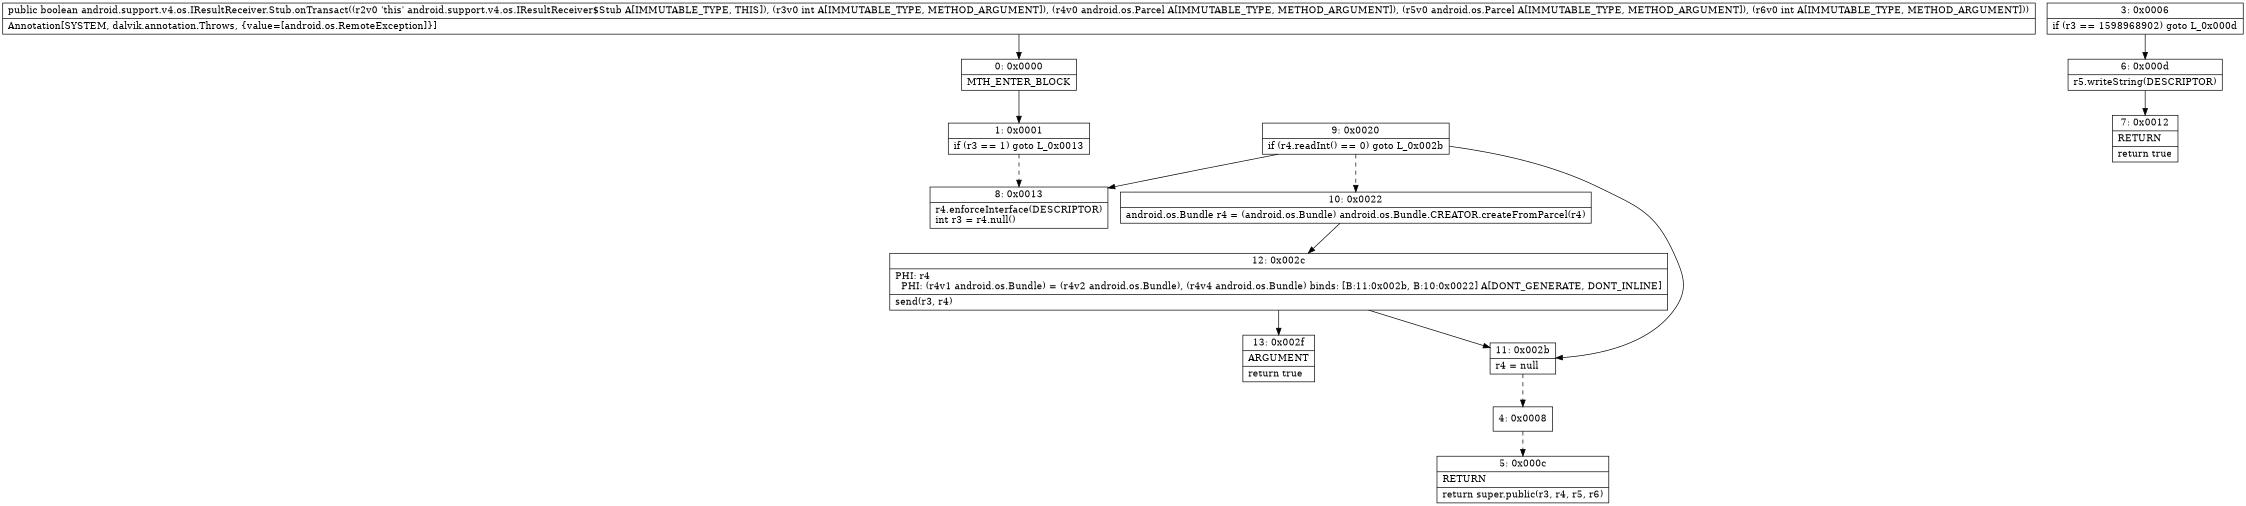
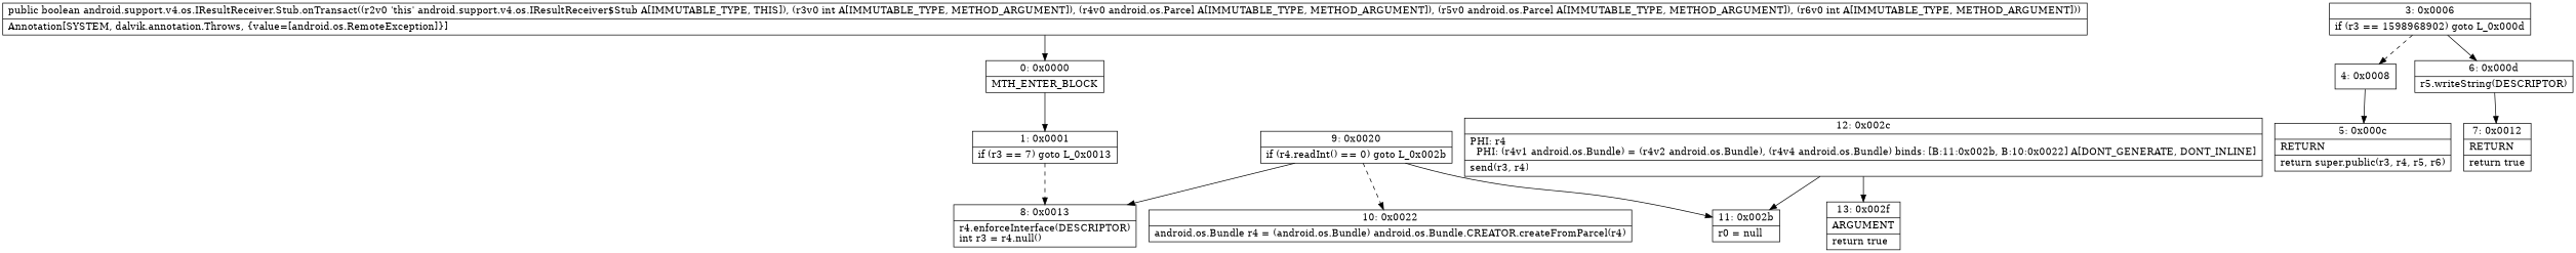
  digraph {
    fontname="DejaVu Serif"
    node [fontname="DejaVu Serif" shape=record]
    edge [fontname="DejaVu Serif"]
    n1 [label="{0\:\ 0x0000|MTH_ENTER_BLOCK\l}"]
-   n2 [label="{1\:\ 0x0001|if (r3 == 1) goto L_0x0013\l}"]
+   n2 [label="{1\:\ 0x0001|if (r3 == 7) goto L_0x0013\l}"]
    n3 [label="{8\:\ 0x0013|r4.enforceInterface(DESCRIPTOR)\lint r3 = r4.null()\l}"]
    n4 [label="{3\:\ 0x0006|if (r3 == 1598968902) goto L_0x000d\l}"]
    n5 [label="{4\:\ 0x0008}"]
    n6 [label="{6\:\ 0x000d|r5.writeString(DESCRIPTOR)\l}"]
    n7 [label="{5\:\ 0x000c|RETURN\l|return super.public(r3, r4, r5, r6)\l}"]
    n8 [label="{7\:\ 0x0012|RETURN\l|return true\l}"]
    n9 [label="{9\:\ 0x0020|if (r4.readInt() == 0) goto L_0x002b\l}"]
    n10 [label="{10\:\ 0x0022|android.os.Bundle r4 = (android.os.Bundle) android.os.Bundle.CREATOR.createFromParcel(r4)\l}"]
-   n11 [label="{11\:\ 0x002b|r4 = null\l}"]
+   n11 [label="{11\:\ 0x002b|r0 = null\l}"]
    n12 [label="{12\:\ 0x002c|PHI: r4 \l  PHI: (r4v1 android.os.Bundle) = (r4v2 android.os.Bundle), (r4v4 android.os.Bundle) binds: [B:11:0x002b, B:10:0x0022] A[DONT_GENERATE, DONT_INLINE]\l|send(r3, r4)\l}"]
    n13 [label="{13\:\ 0x002f|ARGUMENT\l|return true\l}"]
    n14 [label="{public boolean android.support.v4.os.IResultReceiver.Stub.onTransact((r2v0 'this' android.support.v4.os.IResultReceiver$Stub A[IMMUTABLE_TYPE, THIS]), (r3v0 int A[IMMUTABLE_TYPE, METHOD_ARGUMENT]), (r4v0 android.os.Parcel A[IMMUTABLE_TYPE, METHOD_ARGUMENT]), (r5v0 android.os.Parcel A[IMMUTABLE_TYPE, METHOD_ARGUMENT]), (r6v0 int A[IMMUTABLE_TYPE, METHOD_ARGUMENT]))  | Annotation[SYSTEM, dalvik.annotation.Throws, \{value=[android.os.RemoteException]\}]\l}"]
    n1 -> n2
    n2 -> n3 [style=dashed]
-   n11 -> n5 [style=dashed]
+   n4 -> n5 [style=dashed]
    n4 -> n6
-   n5 -> n7 [style=dashed]
+   n5 -> n7
    n6 -> n8
    n9 -> n3
    n9 -> n10 [style=dashed]
    n9 -> n11
-   n10 -> n12
    n12 -> n11
    n12 -> n13
    n14 -> n1
  }
